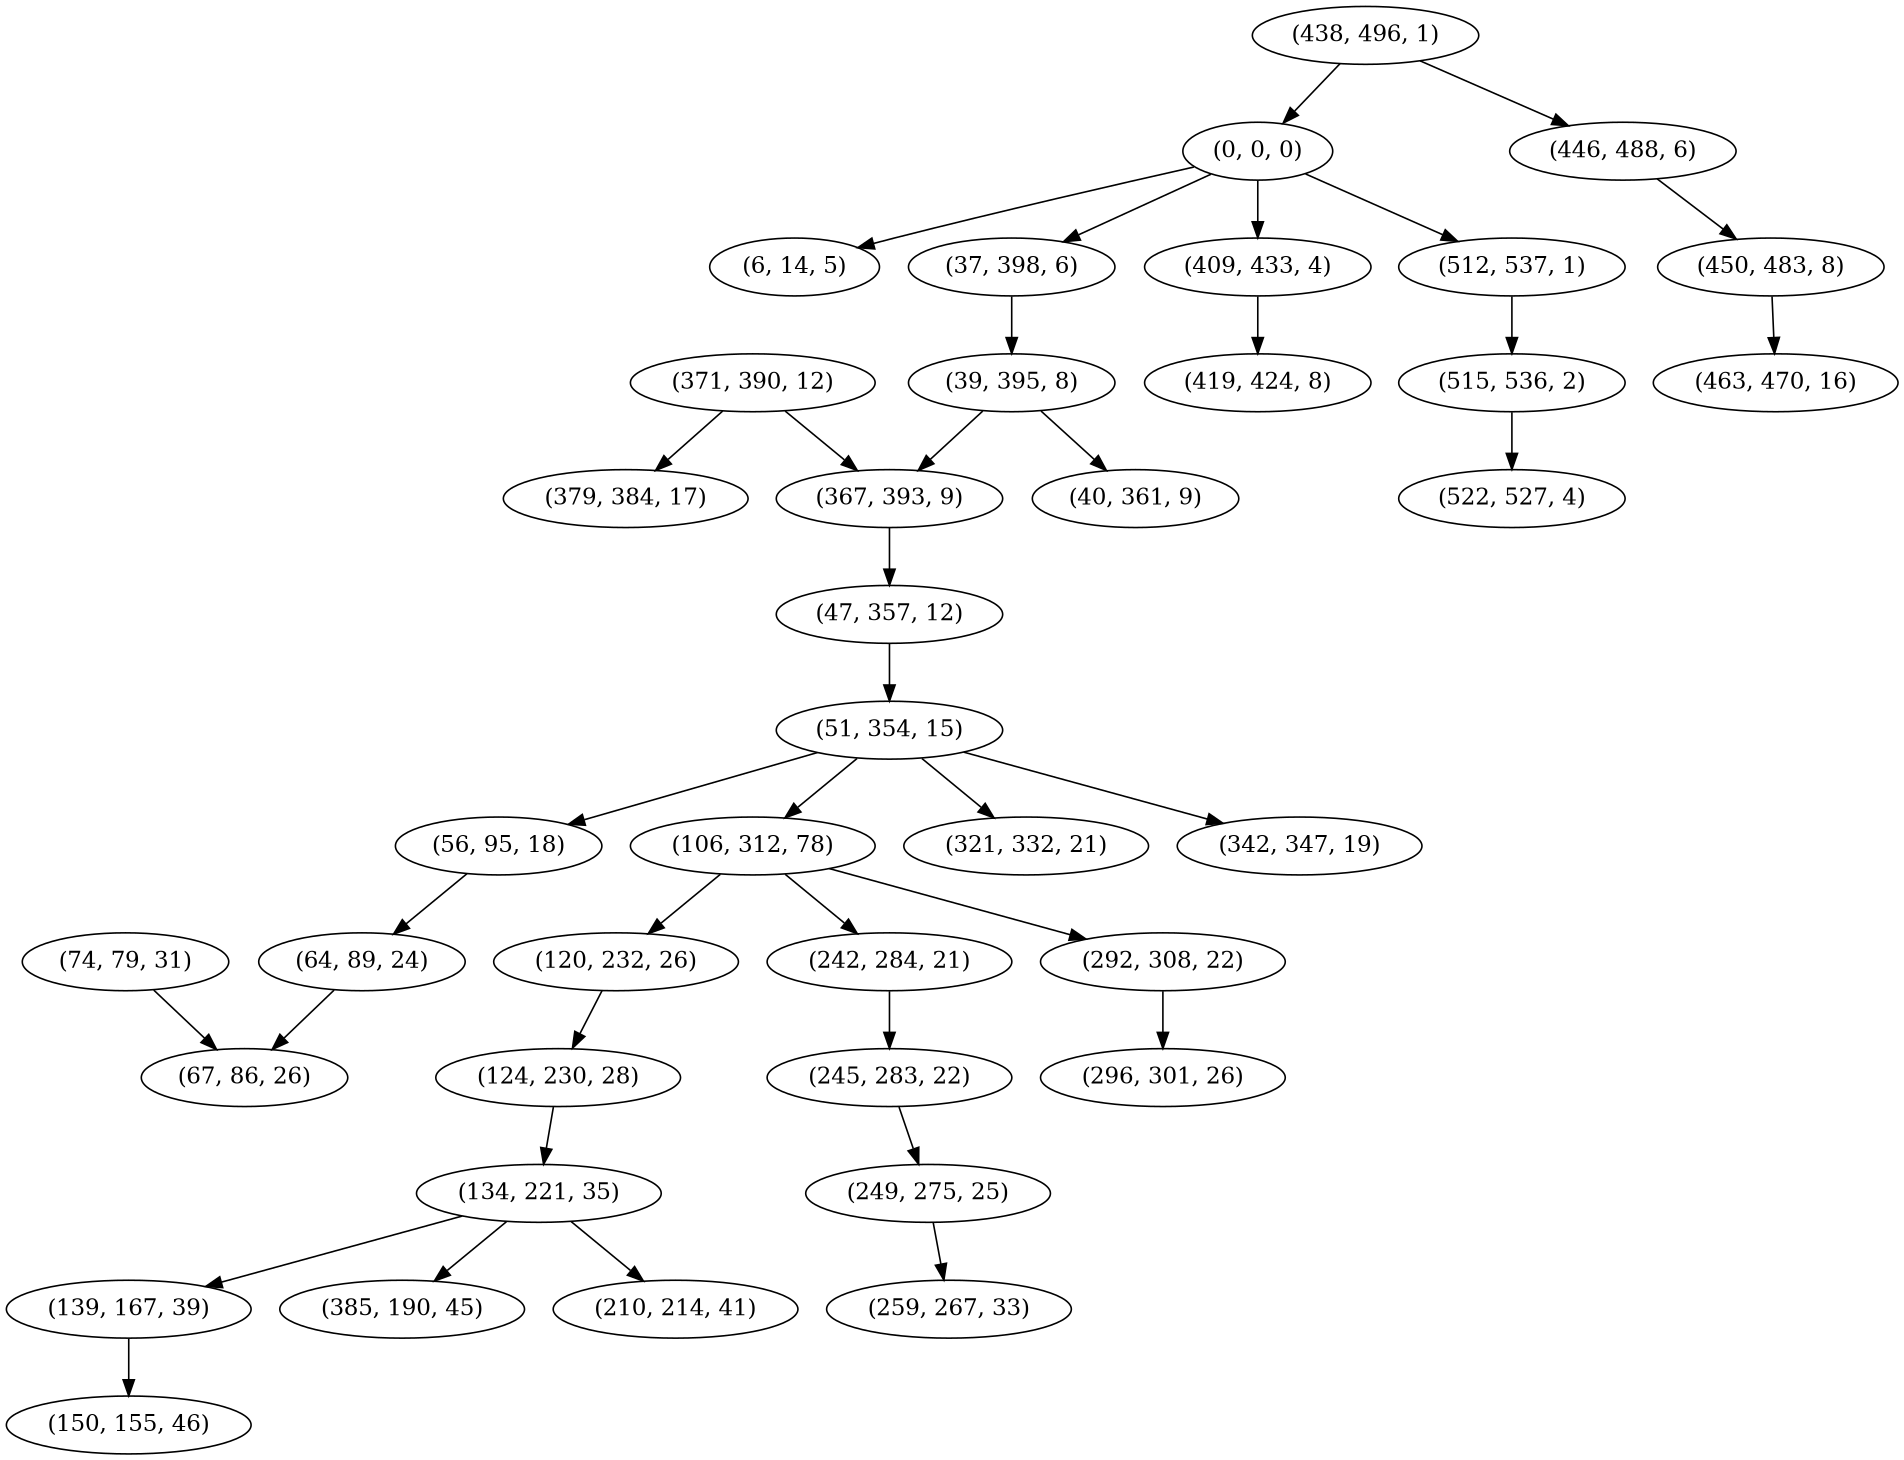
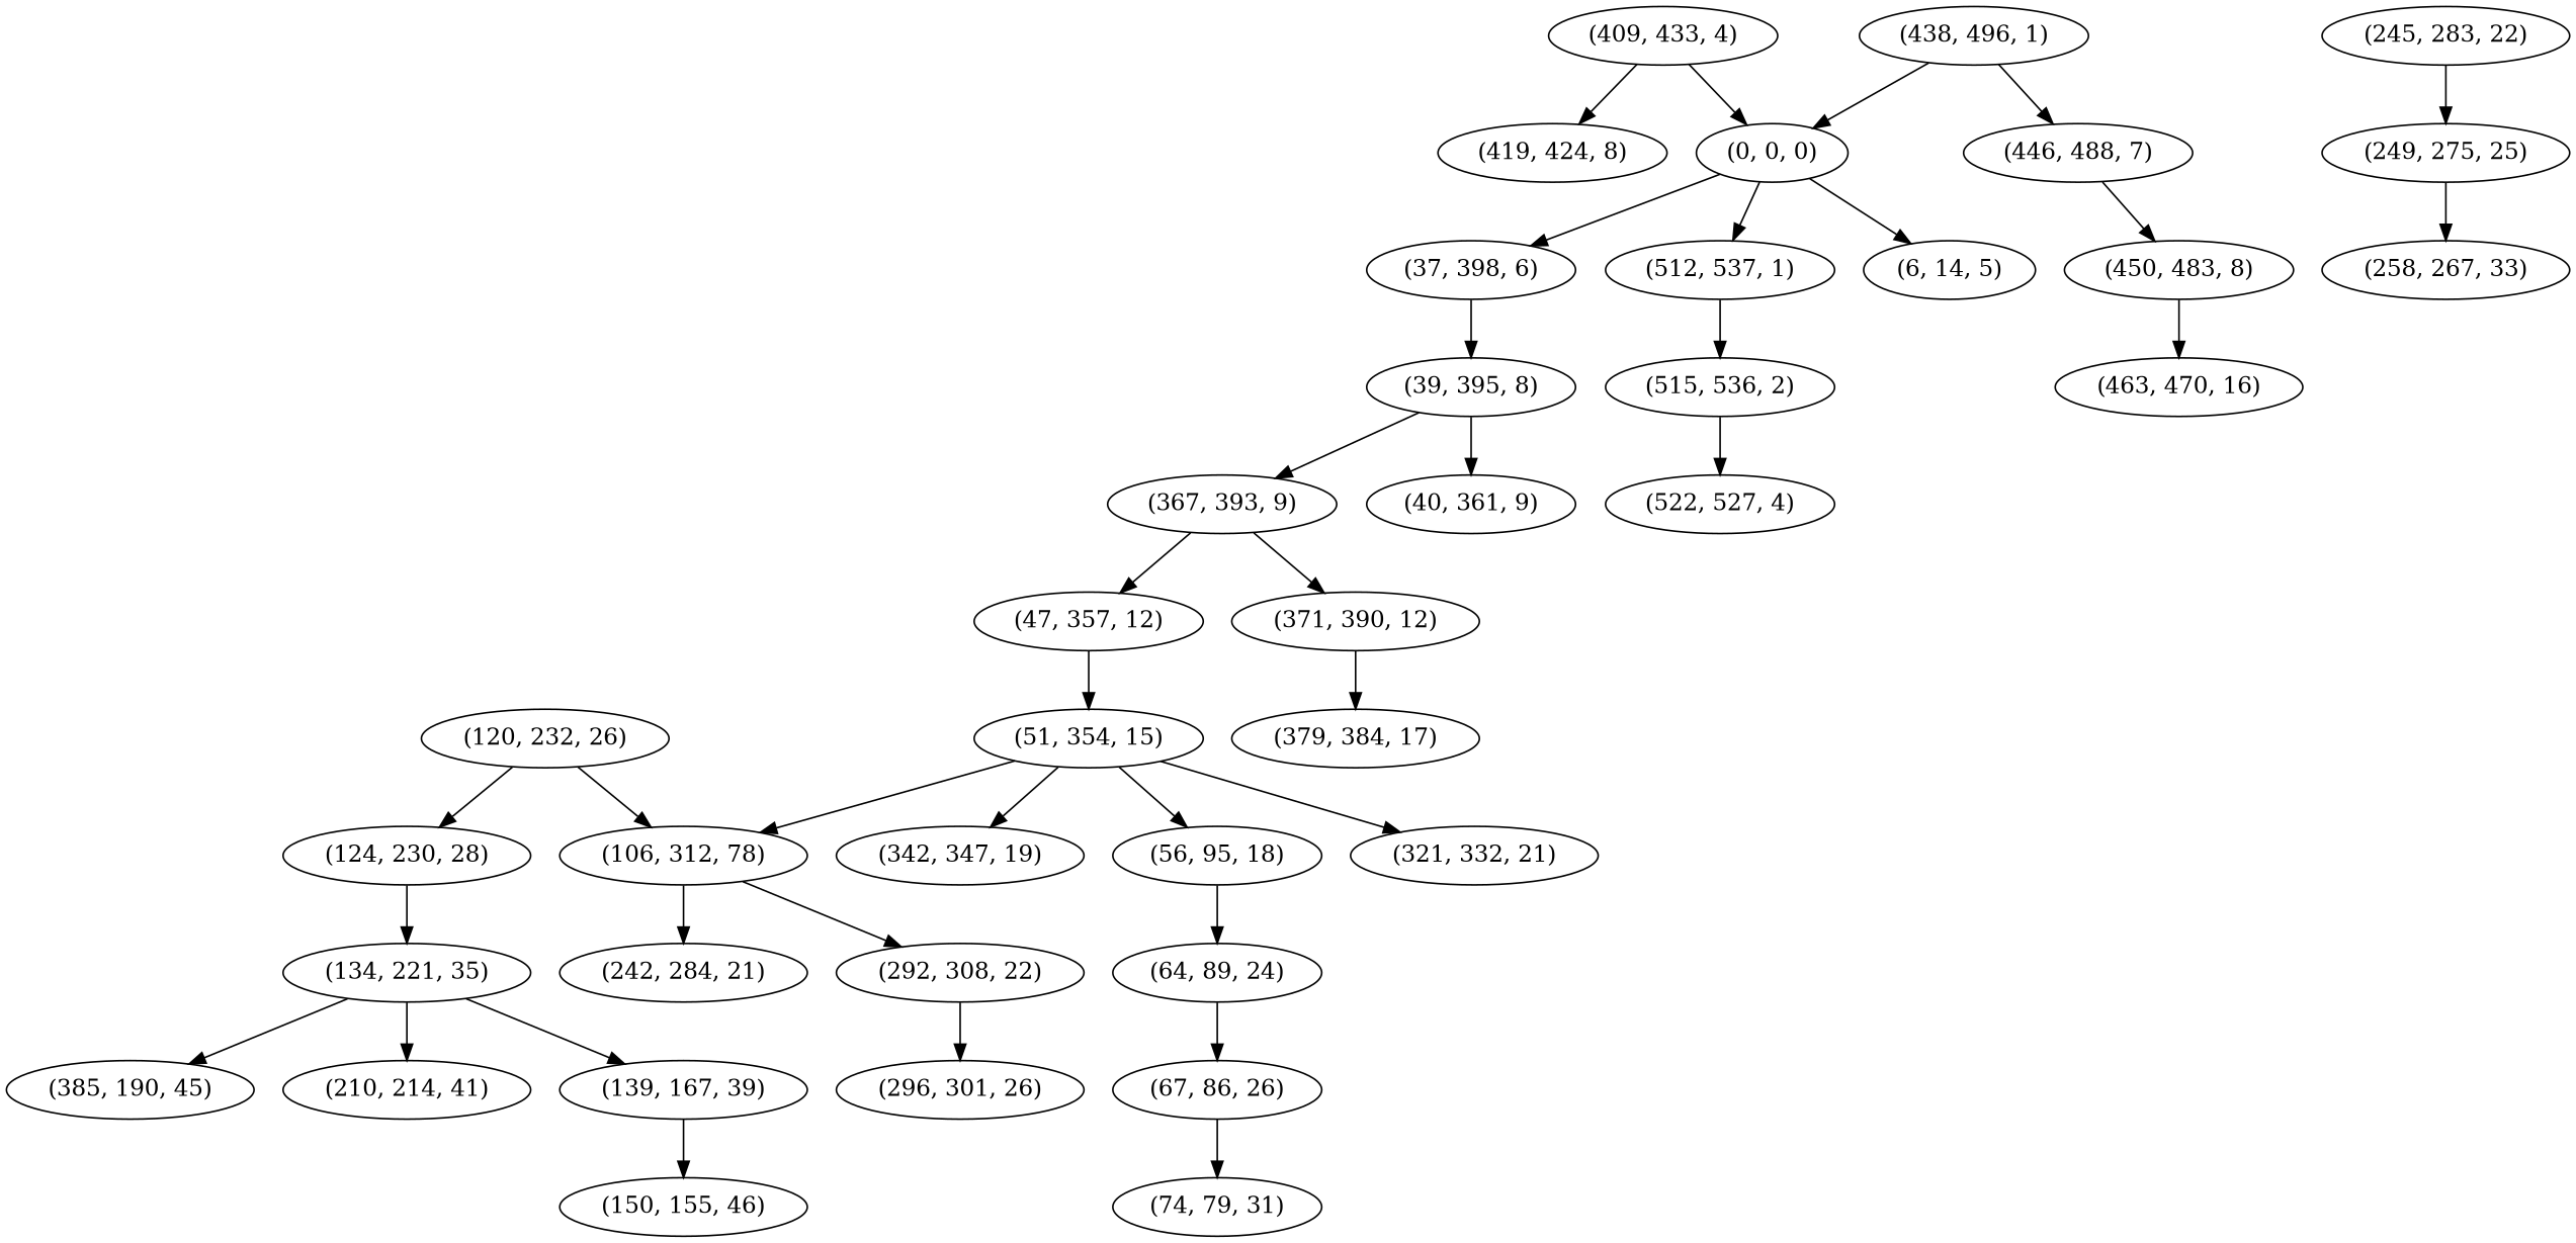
  digraph {
    "(0, 0, 0)"
    "(6, 14, 5)"
    "(37, 398, 6)"
    "(409, 433, 4)"
    "(512, 537, 1)"
    "(39, 395, 8)"
    "(419, 424, 8)"
    "(438, 496, 1)"
-   "(446, 488, 7)" [label="(446, 488, 6)"]
+   "(446, 488, 7)"
    "(515, 536, 2)"
    "(40, 361, 9)"
    "(367, 393, 9)"
    "(47, 357, 12)"
    "(371, 390, 12)"
    "(51, 354, 15)"
    "(56, 95, 18)"
    n17 [label="(106, 312, 78)"]
    "(321, 332, 21)"
    "(342, 347, 19)"
    "(64, 89, 24)"
    "(120, 232, 26)"
    "(242, 284, 21)"
    "(292, 308, 22)"
    "(67, 86, 26)"
    "(74, 79, 31)"
    "(124, 230, 28)"
    "(245, 283, 22)"
    "(296, 301, 26)"
    "(134, 221, 35)"
    "(139, 167, 39)"
    n31 [label="(385, 190, 45)"]
    "(210, 214, 41)"
    "(150, 155, 46)"
    "(249, 275, 25)"
-   "(259, 267, 33)"
+   "(259, 267, 33)" [label="(258, 267, 33)"]
    "(379, 384, 17)"
    "(450, 483, 8)"
    "(463, 470, 16)"
    "(522, 527, 4)"
    "(0, 0, 0)" -> "(6, 14, 5)"
    "(0, 0, 0)" -> "(37, 398, 6)"
-   "(0, 0, 0)" -> "(409, 433, 4)"
+   "(409, 433, 4)" -> "(0, 0, 0)"
    "(0, 0, 0)" -> "(512, 537, 1)"
    "(37, 398, 6)" -> "(39, 395, 8)"
    "(409, 433, 4)" -> "(419, 424, 8)"
    "(512, 537, 1)" -> "(515, 536, 2)"
    "(39, 395, 8)" -> "(40, 361, 9)"
    "(39, 395, 8)" -> "(367, 393, 9)"
    "(438, 496, 1)" -> "(0, 0, 0)"
    "(438, 496, 1)" -> "(446, 488, 7)"
    "(446, 488, 7)" -> "(450, 483, 8)"
    "(515, 536, 2)" -> "(522, 527, 4)"
    "(367, 393, 9)" -> "(47, 357, 12)"
-   "(371, 390, 12)" -> "(367, 393, 9)"
+   "(367, 393, 9)" -> "(371, 390, 12)"
    "(47, 357, 12)" -> "(51, 354, 15)"
    "(371, 390, 12)" -> "(379, 384, 17)"
    "(51, 354, 15)" -> "(56, 95, 18)"
    "(51, 354, 15)" -> n17
    "(51, 354, 15)" -> "(321, 332, 21)"
    "(51, 354, 15)" -> "(342, 347, 19)"
    "(56, 95, 18)" -> "(64, 89, 24)"
-   n17 -> "(120, 232, 26)"
+   "(120, 232, 26)" -> n17
    n17 -> "(242, 284, 21)"
    n17 -> "(292, 308, 22)"
    "(64, 89, 24)" -> "(67, 86, 26)"
    "(120, 232, 26)" -> "(124, 230, 28)"
-   "(242, 284, 21)" -> "(245, 283, 22)"
    "(292, 308, 22)" -> "(296, 301, 26)"
-   "(74, 79, 31)" -> "(67, 86, 26)"
+   "(67, 86, 26)" -> "(74, 79, 31)"
    "(124, 230, 28)" -> "(134, 221, 35)"
    "(245, 283, 22)" -> "(249, 275, 25)"
    "(134, 221, 35)" -> "(139, 167, 39)"
    "(134, 221, 35)" -> n31
    "(134, 221, 35)" -> "(210, 214, 41)"
    "(139, 167, 39)" -> "(150, 155, 46)"
    "(249, 275, 25)" -> "(259, 267, 33)"
    "(450, 483, 8)" -> "(463, 470, 16)"
  }
